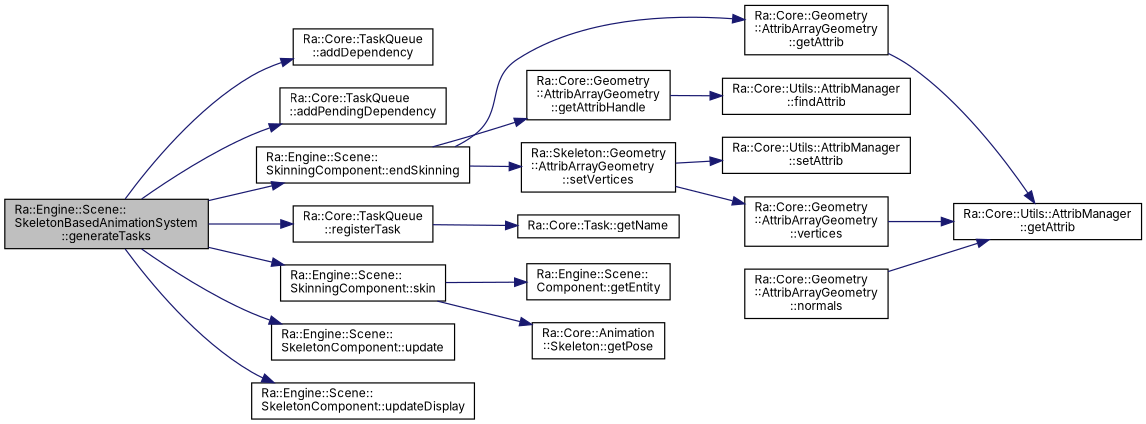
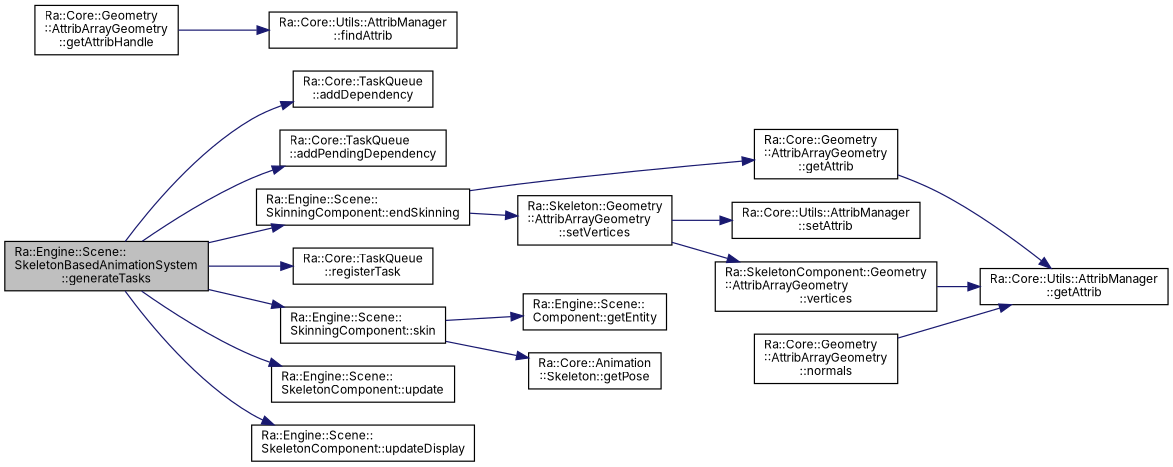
  digraph {
    fontname=Inter
    rankdir=LR
    node [color=black fillcolor=white fontname=Inter fontsize=10 shape=record style=filled]
    edge [color=midnightblue fontname=Inter fontsize=10 labelfontname=Helvetica labelfontsize=10 style=solid]
    n1 [fillcolor=grey75 fontcolor=black height=0.2 label="Ra::Engine::Scene::\lSkeletonBasedAnimationSystem\l::generateTasks" width=0.4]
    n2 [height=0.2 label="Ra::Core::TaskQueue\l::addDependency" width=0.4]
    n3 [height=0.2 label="Ra::Core::TaskQueue\l::addPendingDependency" width=0.4]
    n4 [height=0.2 label="Ra::Engine::Scene::\lSkinningComponent::endSkinning" width=0.4]
    n5 [height=0.2 label="Ra::Core::TaskQueue\l::registerTask" width=0.4]
    n6 [height=0.2 label="Ra::Engine::Scene::\lSkinningComponent::skin" width=0.4]
    n7 [height=0.2 label="Ra::Engine::Scene::\lSkeletonComponent::update" width=0.4]
    n8 [height=0.2 label="Ra::Engine::Scene::\lSkeletonComponent::updateDisplay" width=0.4]
    n9 [height=0.2 label="Ra::Core::Geometry\l::AttribArrayGeometry\l::getAttrib" width=0.4]
    n10 [height=0.2 label="Ra::Core::Geometry\l::AttribArrayGeometry\l::getAttribHandle" width=0.4]
    n11 [height=0.2 label="Ra::Skeleton::Geometry\l::AttribArrayGeometry\l::setVertices" width=0.4]
-   n12 [height=0.2 label="Ra::Core::Task::getName" width=0.4]
    n13 [height=0.2 label="Ra::Engine::Scene::\lComponent::getEntity" width=0.4]
    n14 [height=0.2 label="Ra::Core::Animation\l::Skeleton::getPose" width=0.4]
    n15 [height=0.2 label="Ra::Core::Utils::AttribManager\l::getAttrib" width=0.4]
    n16 [height=0.2 label="Ra::Core::Utils::AttribManager\l::findAttrib" width=0.4]
    n17 [height=0.2 label="Ra::Core::Utils::AttribManager\l::setAttrib" width=0.4]
-   n18 [height=0.2 label="Ra::Core::Geometry\l::AttribArrayGeometry\l::vertices" width=0.4]
+   n18 [height=0.2 label="Ra::SkeletonComponent::Geometry\l::AttribArrayGeometry\l::vertices" width=0.4]
    n19 [height=0.2 label="Ra::Core::Geometry\l::AttribArrayGeometry\l::normals" width=0.4]
    n1 -> n2
    n1 -> n3
    n1 -> n4
    n1 -> n5
    n1 -> n6
    n1 -> n7
    n1 -> n8
    n4 -> n9
-   n4 -> n10
    n4 -> n11
-   n5 -> n12
    n6 -> n13
    n6 -> n14
    n9 -> n15
    n10 -> n16
    n11 -> n17
    n11 -> n18
    n18 -> n15
    n19 -> n15
  }
